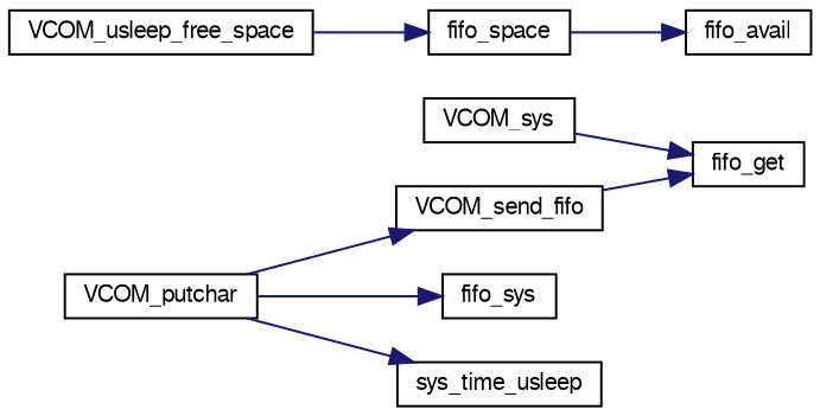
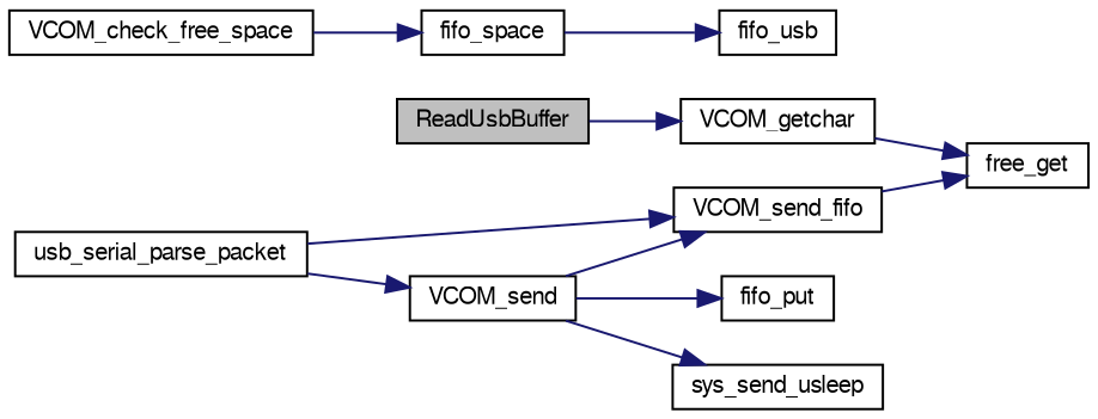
  digraph {
    rankdir=LR
    node [color=black fillcolor=white fontname=FreeSans fontsize=10 shape=record style=filled]
    edge [color=midnightblue fontname=FreeSans fontsize=10 labelfontname=FreeSans labelfontsize=10 style=solid]
-   n2 [height=0.2 label=VCOM_sys width=0.4]
-   n4 [height=0.2 label=VCOM_putchar width=0.4]
+   n1 [fillcolor=grey75 fontcolor=black height=0.2 label=ReadUsbBuffer width=0.4]
+   n2 [height=0.2 label=VCOM_getchar width=0.4]
+   n3 [height=0.2 label=usb_serial_parse_packet width=0.4]
+   n4 [height=0.2 label=VCOM_send width=0.4]
    n5 [height=0.2 label=VCOM_send_fifo width=0.4]
-   n6 [height=0.2 label=fifo_get width=0.4]
-   n7 [height=0.2 label=fifo_sys width=0.4]
-   n8 [height=0.2 label=sys_time_usleep width=0.4]
-   n9 [height=0.2 label=VCOM_usleep_free_space width=0.4]
+   n6 [height=0.2 label=free_get width=0.4]
+   n7 [height=0.2 label=fifo_put width=0.4]
+   n8 [height=0.2 label=sys_send_usleep width=0.4]
+   n9 [height=0.2 label=VCOM_check_free_space width=0.4]
    n10 [height=0.2 label=fifo_space width=0.4]
-   n11 [height=0.2 label=fifo_avail width=0.4]
+   n11 [height=0.2 label=fifo_usb width=0.4]
+   n1 -> n2
    n2 -> n6
+   n3 -> n4
+   n3 -> n5
    n4 -> n5
    n4 -> n7
    n4 -> n8
    n5 -> n6
    n9 -> n10
    n10 -> n11
  }
